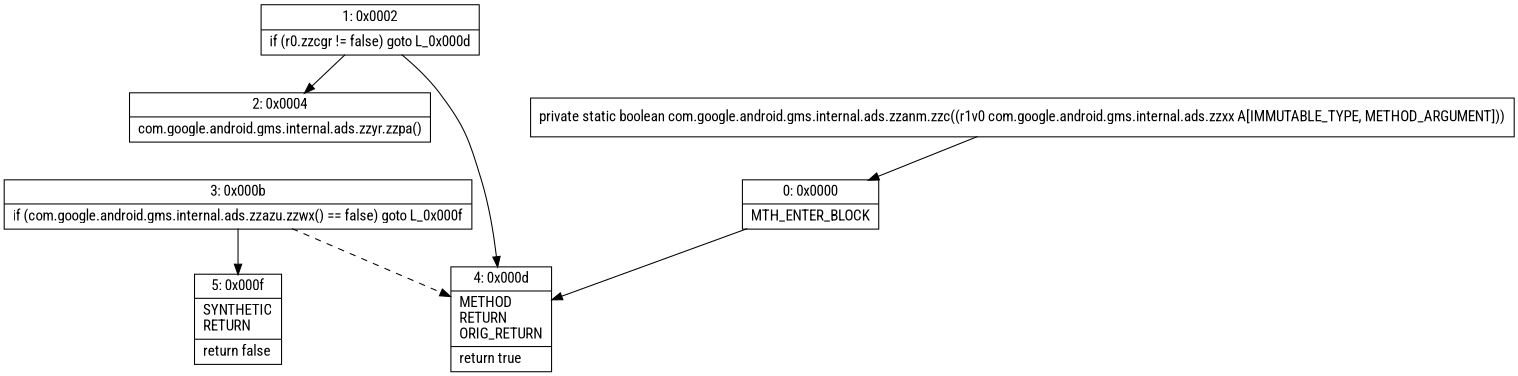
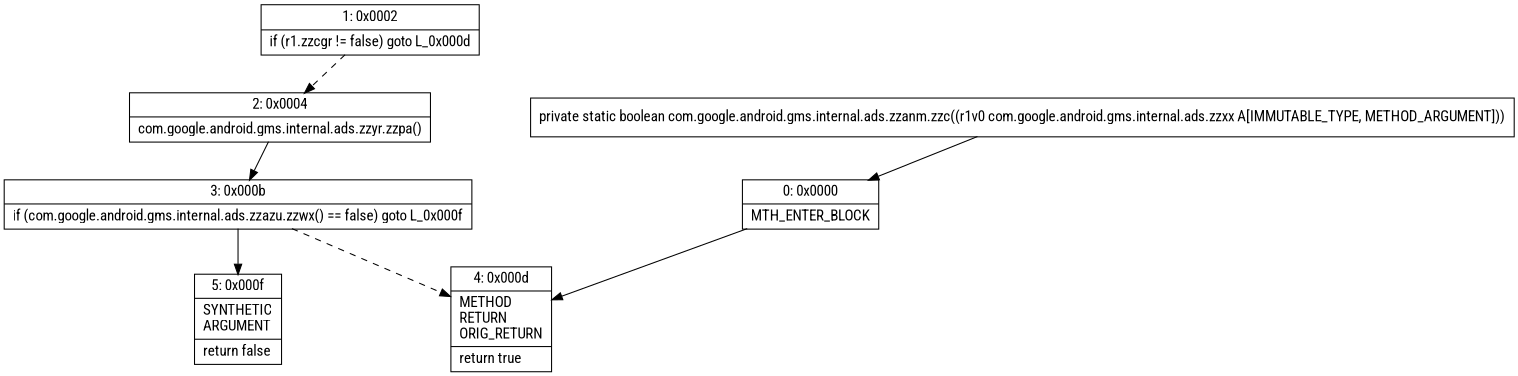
  digraph {
    fontname="Roboto Condensed"
    node [fontname="Roboto Condensed" shape=record]
    edge [fontname="Roboto Condensed"]
    n1 [label="{0\:\ 0x0000|MTH_ENTER_BLOCK\l}"]
    n2 [label="{4\:\ 0x000d|METHOD\lRETURN\lORIG_RETURN\l|return true\l}"]
-   n3 [label="{1\:\ 0x0002|if (r0.zzcgr != false) goto L_0x000d\l}"]
+   n3 [label="{1\:\ 0x0002|if (r1.zzcgr != false) goto L_0x000d\l}"]
    n4 [label="{2\:\ 0x0004|com.google.android.gms.internal.ads.zzyr.zzpa()\l}"]
    n5 [label="{3\:\ 0x000b|if (com.google.android.gms.internal.ads.zzazu.zzwx() == false) goto L_0x000f\l}"]
-   n6 [label="{5\:\ 0x000f|SYNTHETIC\lRETURN\l|return false\l}"]
+   n6 [label="{5\:\ 0x000f|SYNTHETIC\lARGUMENT\l|return false\l}"]
    n7 [label="{private static boolean com.google.android.gms.internal.ads.zzanm.zzc((r1v0 com.google.android.gms.internal.ads.zzxx A[IMMUTABLE_TYPE, METHOD_ARGUMENT])) }"]
    n1 -> n2
-   n3 -> n2
-   n3 -> n4 [style=solid]
+   n3 -> n4 [style=dashed]
+   n4 -> n5
    n5 -> n2 [style=dashed]
    n5 -> n6
    n7 -> n1
  }
